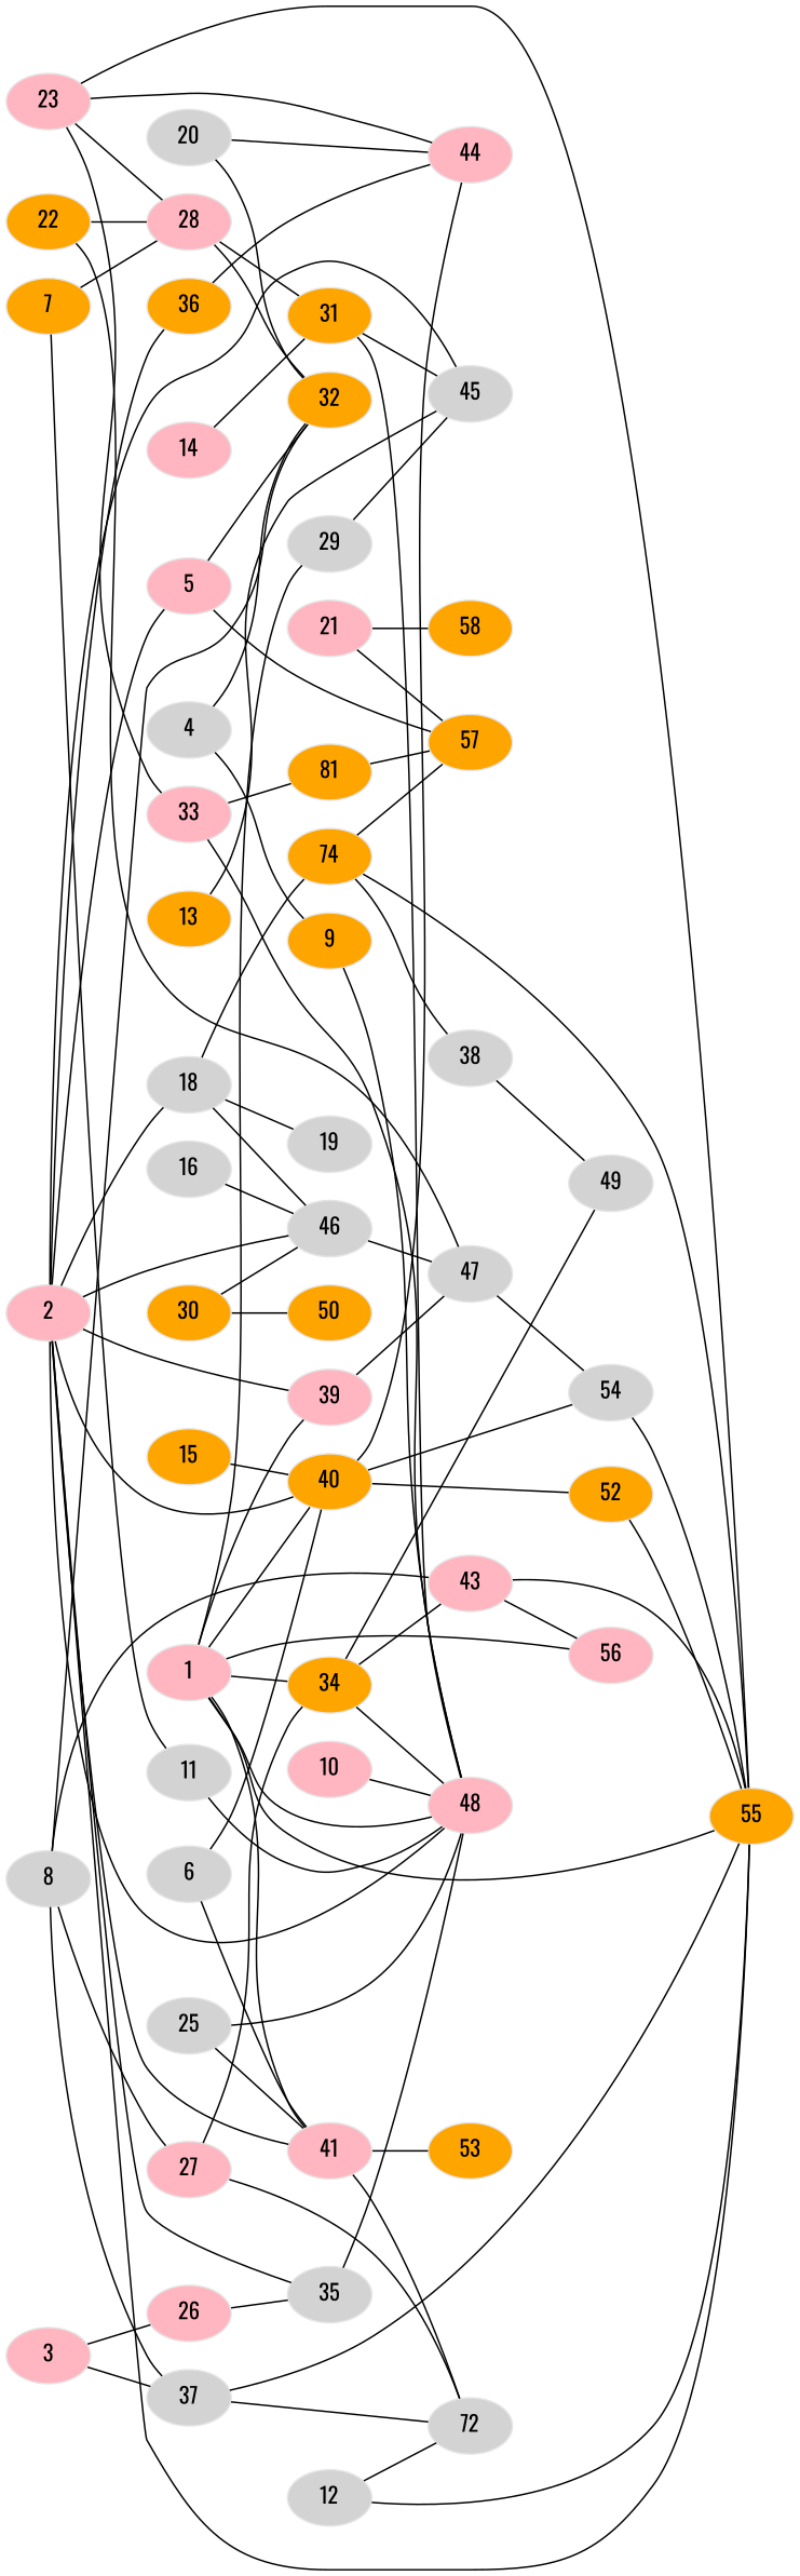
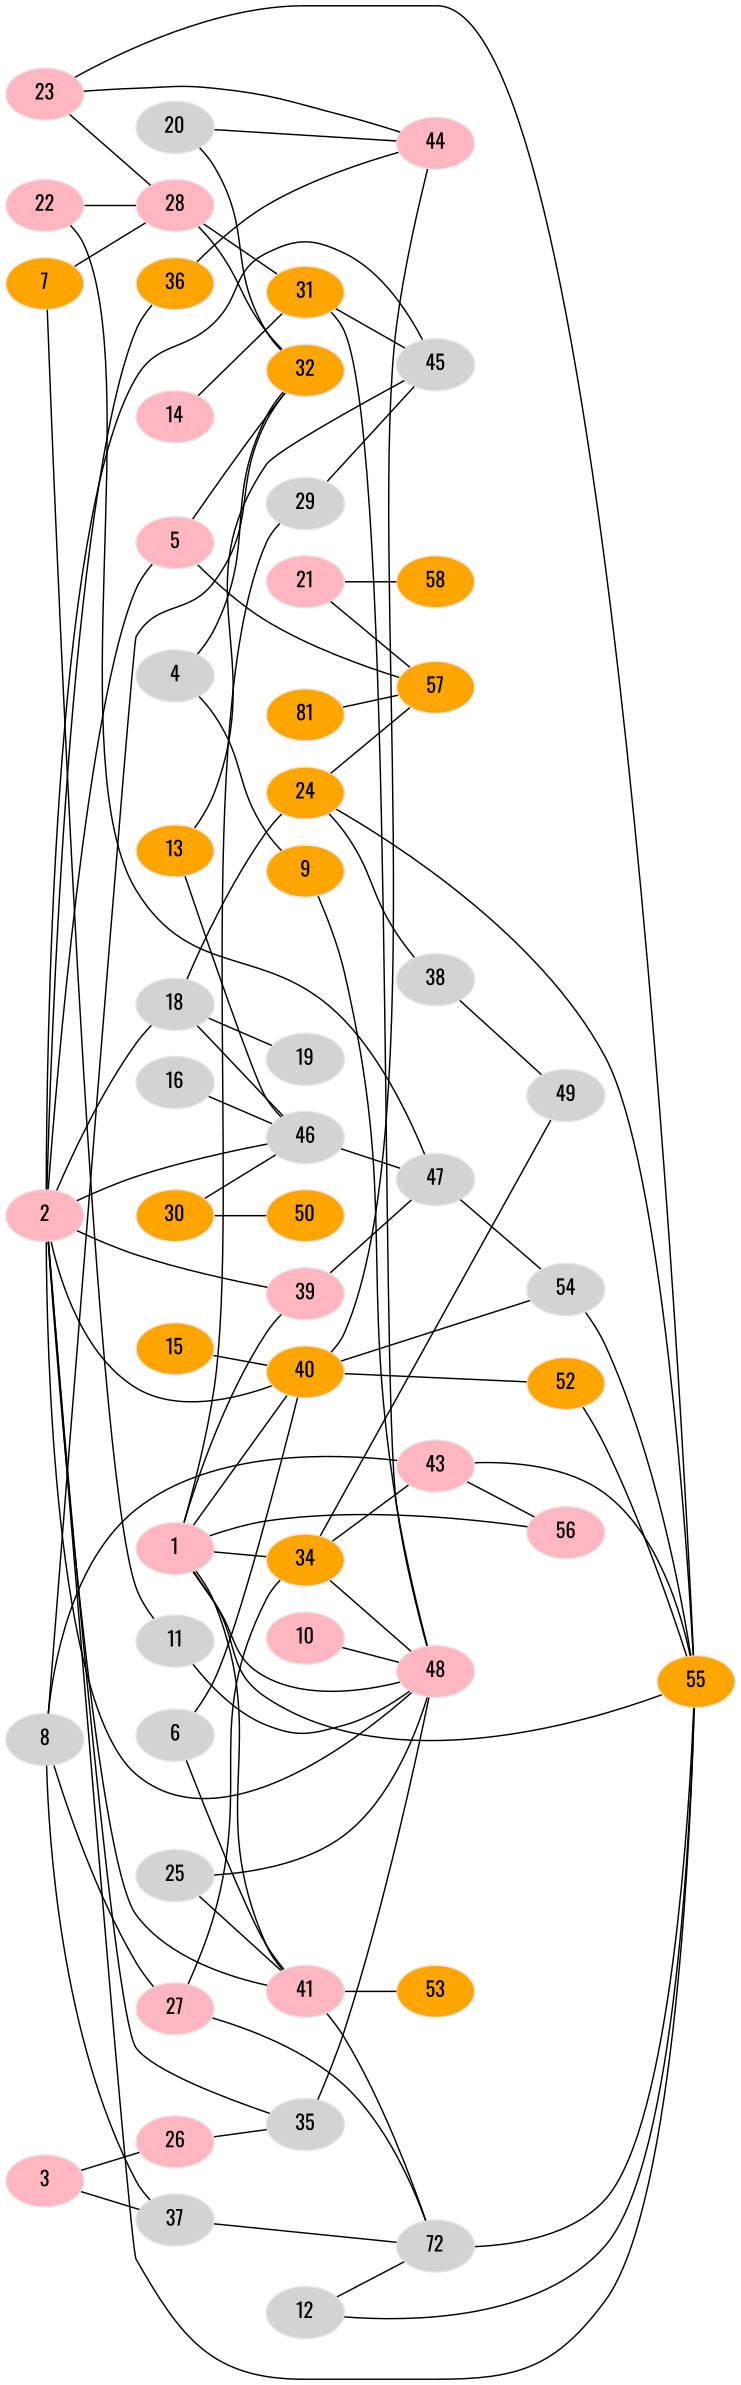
  graph {
    fontname=Oswald
    rankdir=LR
    node [color=gray90 fillcolor=lightgrey fontname=Oswald style=filled]
    edge [fontname=Oswald weight=1.0]
    1 [fillcolor=lightpink]
    29
    34 [fillcolor=orange]
    40 [fillcolor=orange]
    41 [fillcolor=lightpink]
    48 [fillcolor=lightpink]
    55 [fillcolor=orange]
    56 [fillcolor=lightpink]
    39 [fillcolor=lightpink]
    45
    43 [fillcolor=lightpink]
    49
    44 [fillcolor=lightpink]
    52 [fillcolor=orange]
    54
    n16 [label=72]
    53 [fillcolor=orange]
    2 [fillcolor=lightpink]
    5 [fillcolor=lightpink]
    18
    35
    36 [fillcolor=orange]
    46
    32 [fillcolor=orange]
    57 [fillcolor=orange]
    19
-   24 [fillcolor=orange label=74]
+   24 [fillcolor=orange]
    47
    3 [fillcolor=lightpink]
    26 [fillcolor=lightpink]
    37
    4
    9 [fillcolor=orange]
    6
    11
    7 [fillcolor=orange]
    28 [fillcolor=lightpink]
    31 [fillcolor=orange]
    8
    27 [fillcolor=lightpink]
    10 [fillcolor=lightpink]
    12
    13 [fillcolor=orange]
    14 [fillcolor=lightpink]
    15 [fillcolor=orange]
    16
    30 [fillcolor=orange]
    50 [fillcolor=orange]
    38
    20
    21 [fillcolor=lightpink]
    58 [fillcolor=orange]
-   22 [fillcolor=orange]
+   22 [fillcolor=lightpink]
    23 [fillcolor=lightpink]
-   33 [fillcolor=lightpink]
    n56 [fillcolor=orange label=81]
    25
    1 -- 29
    1 -- 34
    1 -- 40
    1 -- 41
    1 -- 48
    1 -- 55
    1 -- 56
    1 -- 39
    29 -- 45
    34 -- 48
    34 -- 43
    34 -- 49
    40 -- 44
    40 -- 52
    40 -- 54
    41 -- n16
    41 -- 53
    39 -- 47
    43 -- 55
    43 -- 56
    52 -- 55
    54 -- 55
-   37 -- 55
+   n16 -- 55
    2 -- 40
    2 -- 41
    2 -- 48
    2 -- 55
    2 -- 39
    2 -- 45
    2 -- 5
    2 -- 18
    2 -- 35
    2 -- 36
    2 -- 46 [weight=2.0]
    5 -- 32
    5 -- 57
    18 -- 46
    18 -- 19
    18 -- 24
    35 -- 48
    36 -- 44
    46 -- 47
    24 -- 55
    24 -- 57
    24 -- 38
    47 -- 54
    3 -- 26
    3 -- 37
    26 -- 35
    37 -- n16
    4 -- 32
    4 -- 9
    9 -- 48
    6 -- 40
    6 -- 41
    11 -- 48
    7 -- 11
    7 -- 28 [weight=2.0]
    28 -- 32
    28 -- 31
    31 -- 48
    31 -- 45
    8 -- 43
    8 -- 32
    8 -- 37
    8 -- 27
    27 -- 34
    27 -- n16
    10 -- 48
    12 -- 55
    12 -- n16
    13 -- 45
+   13 -- 46
    14 -- 31
    15 -- 40
    16 -- 46
    30 -- 46
    30 -- 50
    38 -- 49
    20 -- 44
    20 -- 32
    21 -- 57
    21 -- 58
    22 -- 47
    22 -- 28
    23 -- 55
    23 -- 44
    23 -- 28
-   23 -- 33
-   33 -- 48
-   33 -- n56
    n56 -- 57
    25 -- 41
    25 -- 48
  }
